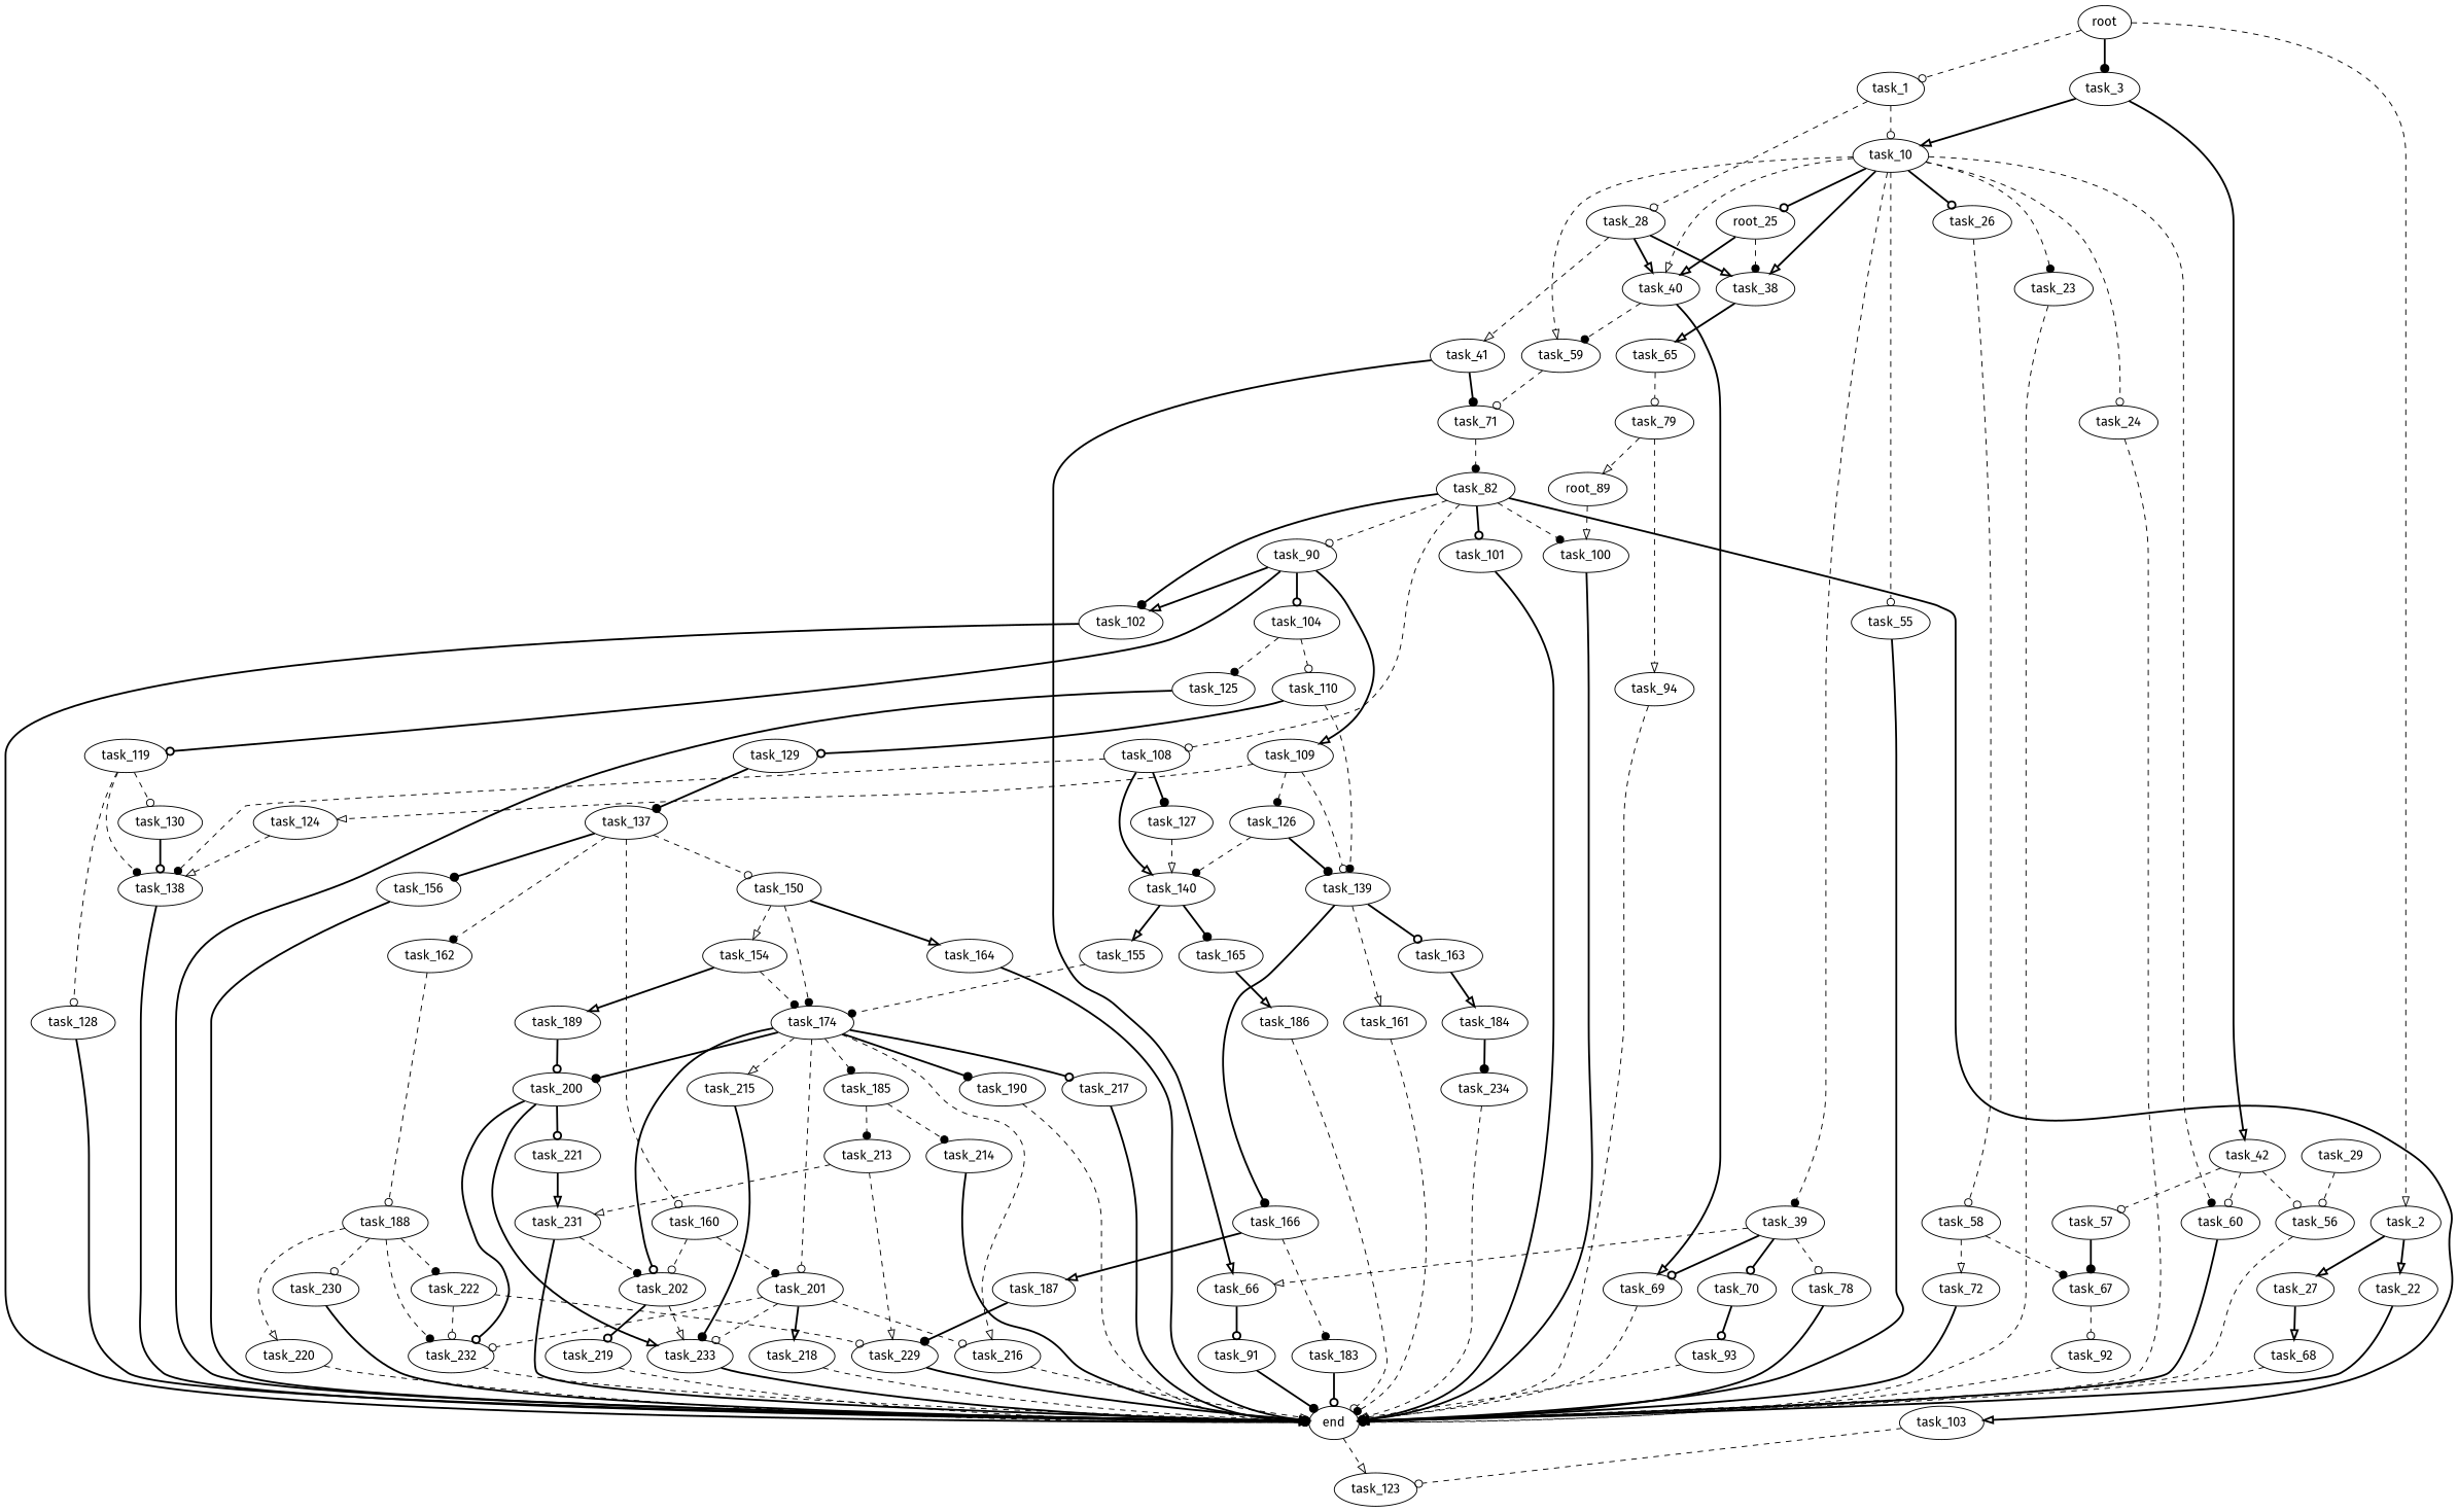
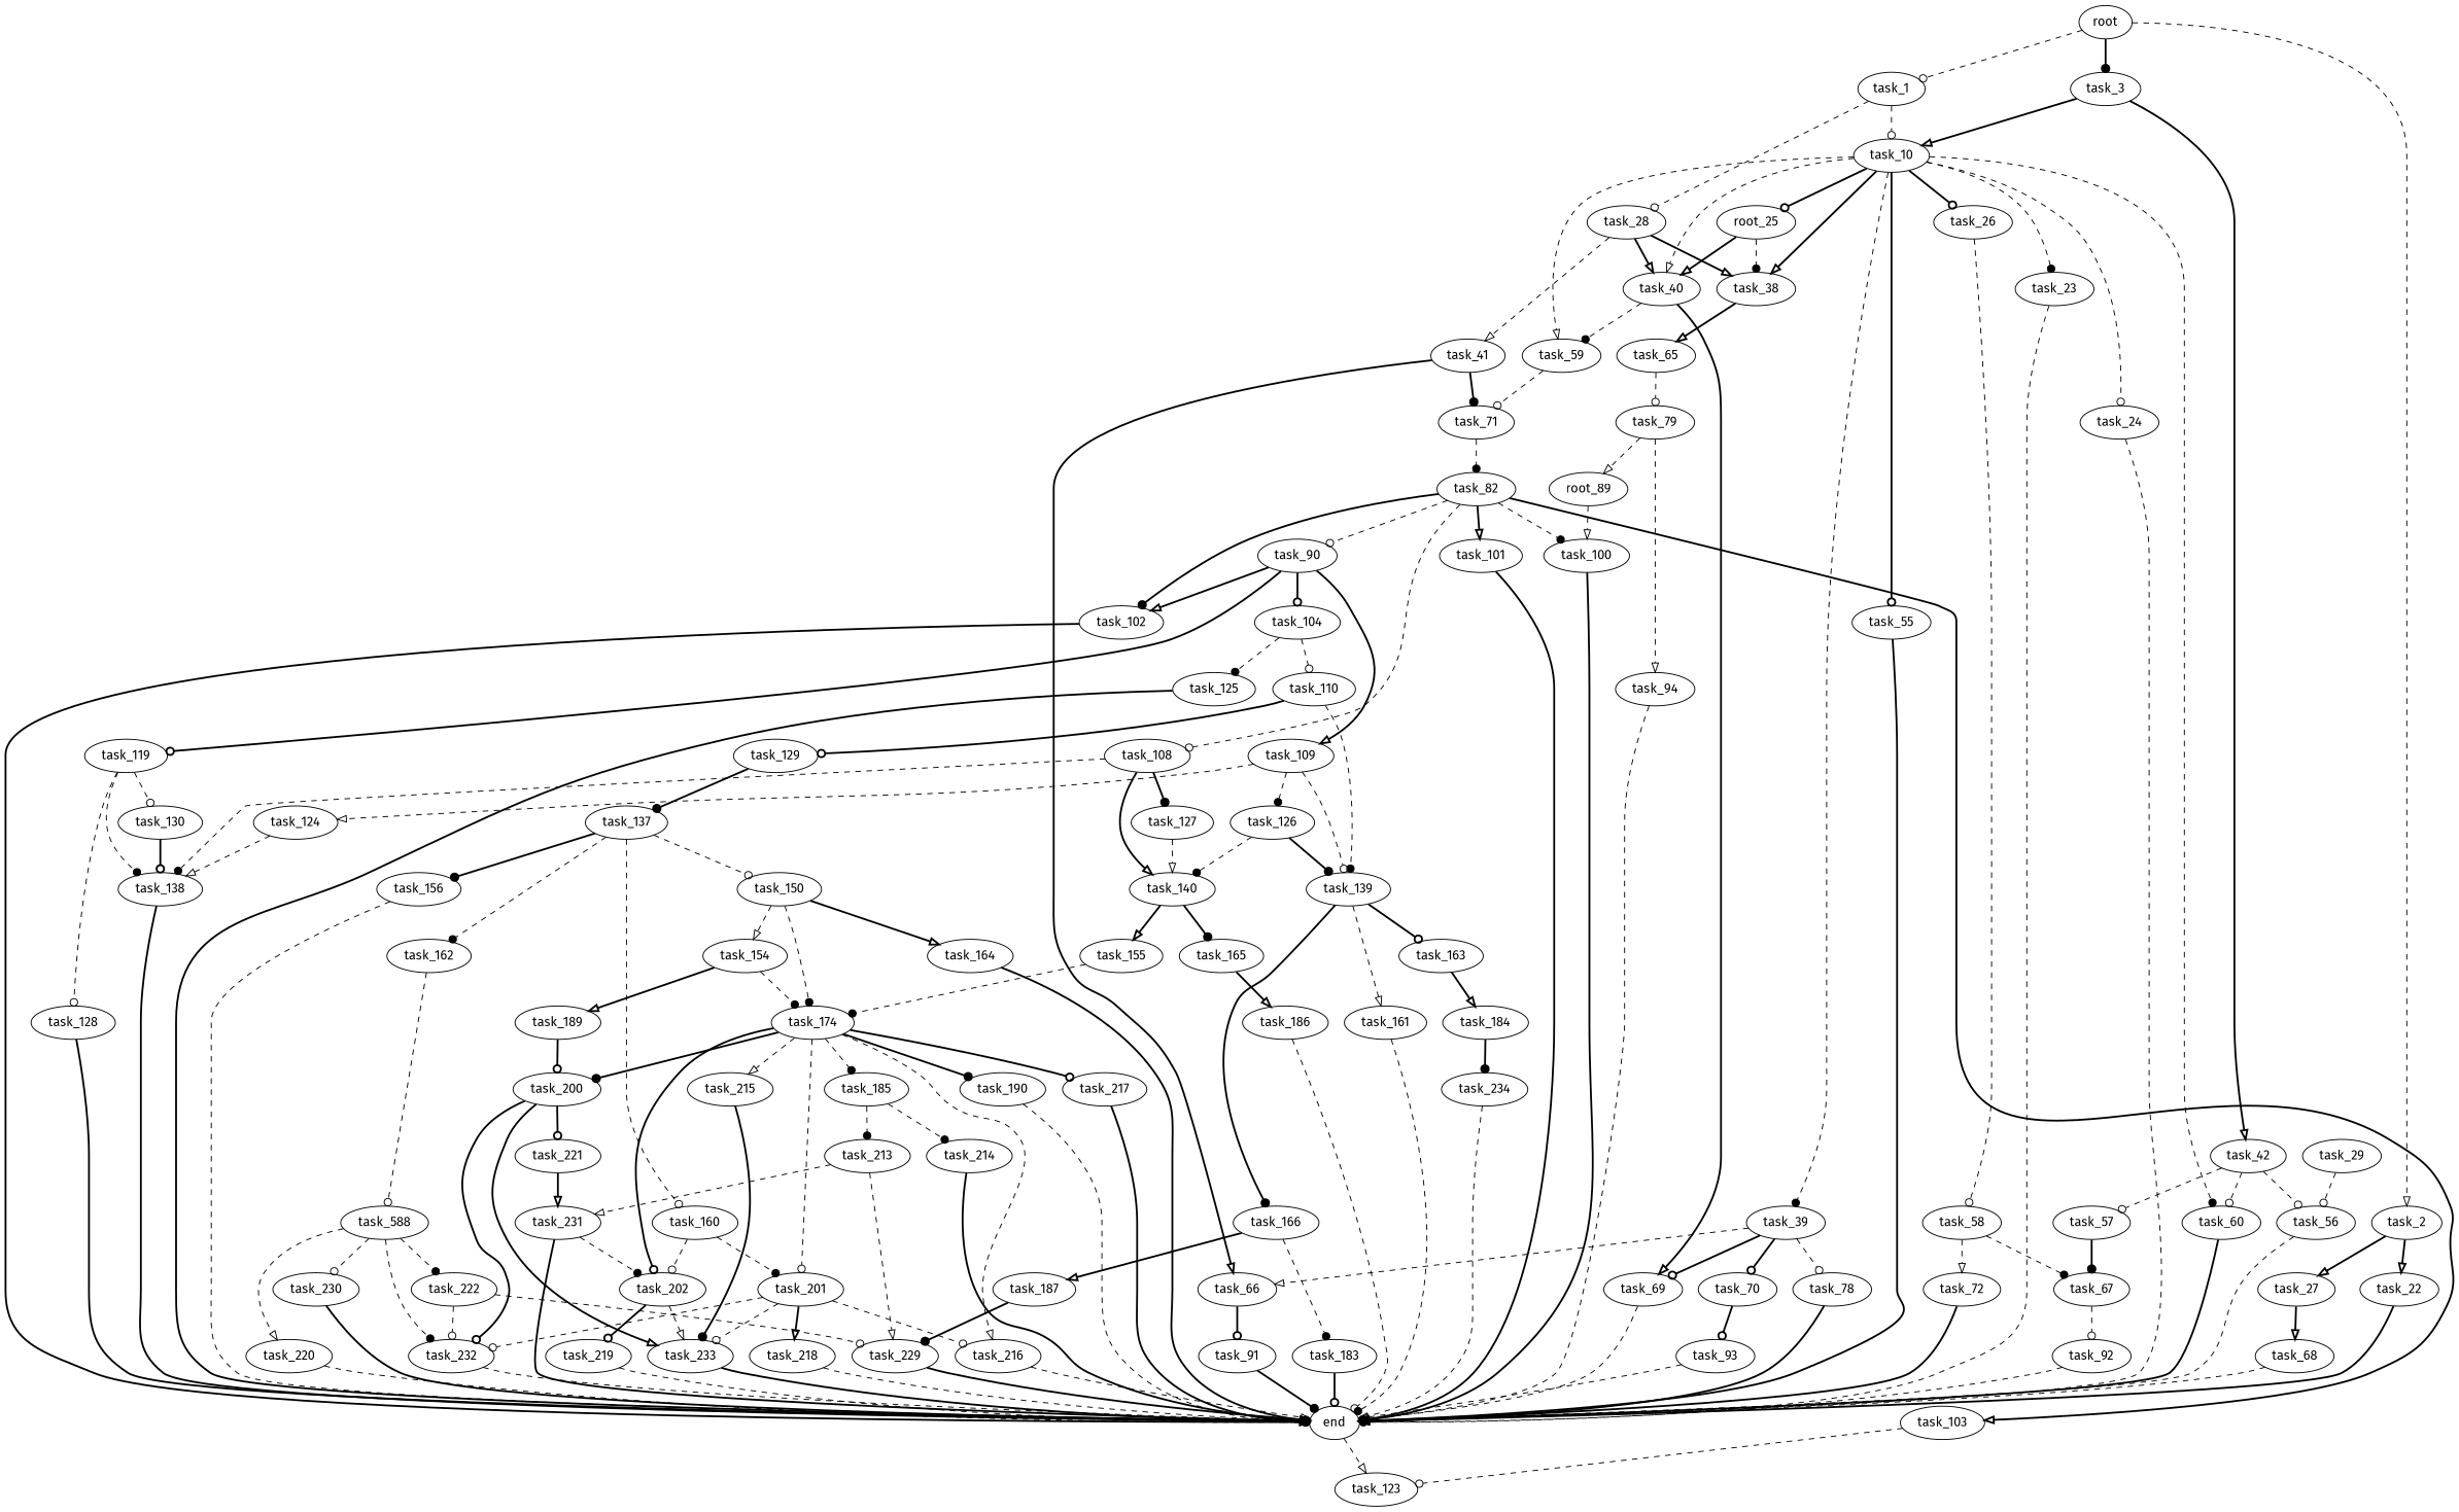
  digraph {
    fontname="Fira Sans"
    node [fontname="Fira Sans"]
    edge [arrowhead=odot fontname="Fira Sans" style=dashed]
    root
    task_1
    task_2
    task_3
    task_10
    task_28
    task_22
    task_27
    task_42
    task_23
    task_24
    n12 [label=root_25]
    task_26
    task_38
    task_39
    task_40
    task_55
    task_59
    task_60
    task_41
    end
    task_68
    task_56
    task_57
    task_58
    task_29
    task_65
    task_66
    task_69
    task_70
    task_78
    task_71
    task_123
    task_67
    task_72
    task_79
    task_91
    task_93
    task_82
    task_92
    n41 [label=root_89]
    task_94
    task_90
    task_100
    task_101
    task_102
    task_103
    task_108
    task_104
    task_109
    task_119
    task_127
    task_138
    task_140
    task_110
    task_125
    task_124
    task_126
    task_139
    task_128
    task_130
    task_155
    task_165
    task_129
    task_161
    task_163
    task_166
    task_137
    task_174
    task_186
    task_184
    task_183
    task_187
    task_150
    task_156
    task_160
    task_162
    task_154
    task_164
    task_201
    task_202
-   task_188
+   task_188 [label=task_588]
    task_189
    task_185
    task_190
    task_200
    task_215
    task_216
    task_217
    task_232
    task_233
    task_218
    task_219
    task_220
    task_222
    task_230
    task_234
    task_229
    task_213
    task_214
    task_221
    task_231
    root -> task_1
    root -> task_2 [arrowhead=onormal]
    root -> task_3 [arrowhead=dot style=bold]
    task_1 -> task_10
    task_1 -> task_28
    task_2 -> task_22 [arrowhead=onormal style=bold]
    task_2 -> task_27 [arrowhead=onormal style=bold]
    task_3 -> task_10 [arrowhead=onormal style=bold]
    task_3 -> task_42 [arrowhead=onormal style=bold]
    task_10 -> task_23 [arrowhead=dot]
    task_10 -> task_24
    task_10 -> n12 [style=bold]
    task_10 -> task_26 [style=bold]
    task_10 -> task_38 [arrowhead=onormal style=bold]
    task_10 -> task_39 [arrowhead=dot]
    task_10 -> task_40 [arrowhead=onormal]
-   task_10 -> task_55
+   task_10 -> task_55 [style=bold]
    task_10 -> task_59 [arrowhead=onormal]
    task_10 -> task_60 [arrowhead=dot]
    task_28 -> task_38 [arrowhead=onormal style=bold]
    task_28 -> task_40 [arrowhead=onormal style=bold]
    task_28 -> task_41 [arrowhead=onormal]
    task_22 -> end [arrowhead=onormal style=bold]
    task_27 -> task_68 [arrowhead=onormal style=bold]
    task_42 -> task_60
    task_42 -> task_56
    task_42 -> task_57
    task_23 -> end [arrowhead=dot]
    task_24 -> end [arrowhead=onormal]
    n12 -> task_38 [arrowhead=dot]
    n12 -> task_40 [arrowhead=onormal style=bold]
    task_26 -> task_58
    task_38 -> task_65 [arrowhead=onormal style=bold]
    task_39 -> task_66 [arrowhead=onormal]
    task_39 -> task_69 [style=bold]
    task_39 -> task_70 [style=bold]
    task_39 -> task_78
    task_40 -> task_59 [arrowhead=dot]
    task_40 -> task_69 [arrowhead=onormal style=bold]
    task_55 -> end [arrowhead=onormal style=bold]
    task_59 -> task_71
    task_60 -> end [arrowhead=onormal style=bold]
    task_41 -> task_66 [arrowhead=onormal style=bold]
    task_41 -> task_71 [arrowhead=dot style=bold]
    end -> task_123 [arrowhead=onormal]
    task_68 -> end [arrowhead=onormal]
    task_56 -> end [arrowhead=dot]
    task_57 -> task_67 [arrowhead=dot style=bold]
    task_58 -> task_67 [arrowhead=dot]
    task_58 -> task_72 [arrowhead=onormal]
    task_29 -> task_56
    task_65 -> task_79
    task_66 -> task_91 [style=bold]
    task_69 -> end [arrowhead=dot]
    task_70 -> task_93 [style=bold]
    task_78 -> end [arrowhead=onormal style=bold]
    task_71 -> task_82 [arrowhead=dot]
    task_67 -> task_92
    task_72 -> end [style=bold]
    task_79 -> n41 [arrowhead=onormal]
    task_79 -> task_94 [arrowhead=onormal]
    task_91 -> end [arrowhead=dot style=bold]
    task_93 -> end [arrowhead=onormal]
    task_82 -> task_90
    task_82 -> task_100 [arrowhead=dot]
-   task_82 -> task_101 [style=bold]
+   task_82 -> task_101 [arrowhead=onormal style=bold]
    task_82 -> task_102 [arrowhead=dot style=bold]
    task_82 -> task_103 [arrowhead=onormal style=bold]
    task_82 -> task_108
    task_92 -> end
    n41 -> task_100 [arrowhead=onormal]
    task_94 -> end [arrowhead=dot]
    task_90 -> task_102 [arrowhead=onormal style=bold]
    task_90 -> task_104 [style=bold]
    task_90 -> task_109 [arrowhead=onormal style=bold]
    task_90 -> task_119 [style=bold]
    task_100 -> end [arrowhead=onormal style=bold]
    task_101 -> end [arrowhead=onormal style=bold]
    task_102 -> end [style=bold]
    task_103 -> task_123
    task_108 -> task_127 [arrowhead=dot style=bold]
    task_108 -> task_138 [arrowhead=dot]
    task_108 -> task_140 [arrowhead=onormal style=bold]
    task_104 -> task_110
    task_104 -> task_125 [arrowhead=dot]
    task_109 -> task_124 [arrowhead=onormal]
    task_109 -> task_126 [arrowhead=dot]
    task_109 -> task_139
    task_119 -> task_138 [arrowhead=dot]
    task_119 -> task_128
    task_119 -> task_130
    task_127 -> task_140 [arrowhead=onormal]
    task_138 -> end [arrowhead=dot style=bold]
    task_140 -> task_155 [arrowhead=onormal style=bold]
    task_140 -> task_165 [arrowhead=dot style=bold]
    task_110 -> task_139 [arrowhead=dot]
    task_110 -> task_129 [style=bold]
    task_125 -> end [arrowhead=dot style=bold]
    task_124 -> task_138 [arrowhead=onormal]
    task_126 -> task_140 [arrowhead=dot]
    task_126 -> task_139 [arrowhead=dot style=bold]
    task_139 -> task_161 [arrowhead=onormal]
    task_139 -> task_163 [style=bold]
    task_139 -> task_166 [arrowhead=dot style=bold]
    task_128 -> end [arrowhead=dot style=bold]
    task_130 -> task_138 [style=bold]
    task_155 -> task_174 [arrowhead=dot]
    task_165 -> task_186 [arrowhead=onormal style=bold]
    task_129 -> task_137 [arrowhead=dot style=bold]
    task_161 -> end [arrowhead=dot]
    task_163 -> task_184 [arrowhead=onormal style=bold]
    task_166 -> task_183 [arrowhead=dot]
    task_166 -> task_187 [arrowhead=onormal style=bold]
    task_137 -> task_150
    task_137 -> task_156 [arrowhead=dot style=bold]
    task_137 -> task_160
    task_137 -> task_162 [arrowhead=dot]
    task_174 -> task_201
    task_174 -> task_202 [style=bold]
    task_174 -> task_185 [arrowhead=dot]
    task_174 -> task_190 [arrowhead=dot style=bold]
    task_174 -> task_200 [arrowhead=dot style=bold]
    task_174 -> task_215 [arrowhead=onormal]
    task_174 -> task_216 [arrowhead=onormal]
    task_174 -> task_217 [style=bold]
    task_186 -> end
    task_184 -> task_234 [arrowhead=dot style=bold]
    task_183 -> end [style=bold]
    task_187 -> task_229 [arrowhead=dot style=bold]
    task_150 -> task_174 [arrowhead=dot]
    task_150 -> task_154 [arrowhead=onormal]
    task_150 -> task_164 [arrowhead=onormal style=bold]
-   task_156 -> end [arrowhead=dot style=bold]
+   task_156 -> end [arrowhead=dot]
    task_160 -> task_201 [arrowhead=dot]
    task_160 -> task_202
    task_162 -> task_188
    task_154 -> task_174 [arrowhead=dot]
    task_154 -> task_189 [arrowhead=onormal style=bold]
    task_164 -> end [style=bold]
    task_201 -> task_216
    task_201 -> task_232
    task_201 -> task_233
    task_201 -> task_218 [arrowhead=onormal style=bold]
    task_202 -> task_233 [arrowhead=onormal]
    task_202 -> task_219 [style=bold]
    task_188 -> task_232 [arrowhead=dot]
    task_188 -> task_220 [arrowhead=onormal]
    task_188 -> task_222 [arrowhead=dot]
    task_188 -> task_230
    task_189 -> task_200 [style=bold]
    task_185 -> task_213 [arrowhead=dot]
    task_185 -> task_214 [arrowhead=dot]
    task_190 -> end [arrowhead=onormal]
    task_200 -> task_232 [style=bold]
    task_200 -> task_233 [arrowhead=onormal style=bold]
    task_200 -> task_221 [style=bold]
    task_215 -> task_233 [arrowhead=dot style=bold]
    task_216 -> end [arrowhead=onormal]
    task_217 -> end [arrowhead=onormal style=bold]
    task_232 -> end
    task_233 -> end [style=bold]
    task_218 -> end
    task_219 -> end
    task_220 -> end
    task_222 -> task_232
    task_222 -> task_229
    task_230 -> end [style=bold]
    task_234 -> end [arrowhead=onormal]
    task_229 -> end [arrowhead=onormal style=bold]
    task_213 -> task_229 [arrowhead=onormal]
    task_213 -> task_231 [arrowhead=onormal]
    task_214 -> end [arrowhead=onormal style=bold]
    task_221 -> task_231 [arrowhead=onormal style=bold]
    task_231 -> end [style=bold]
    task_231 -> task_202 [arrowhead=dot]
  }
